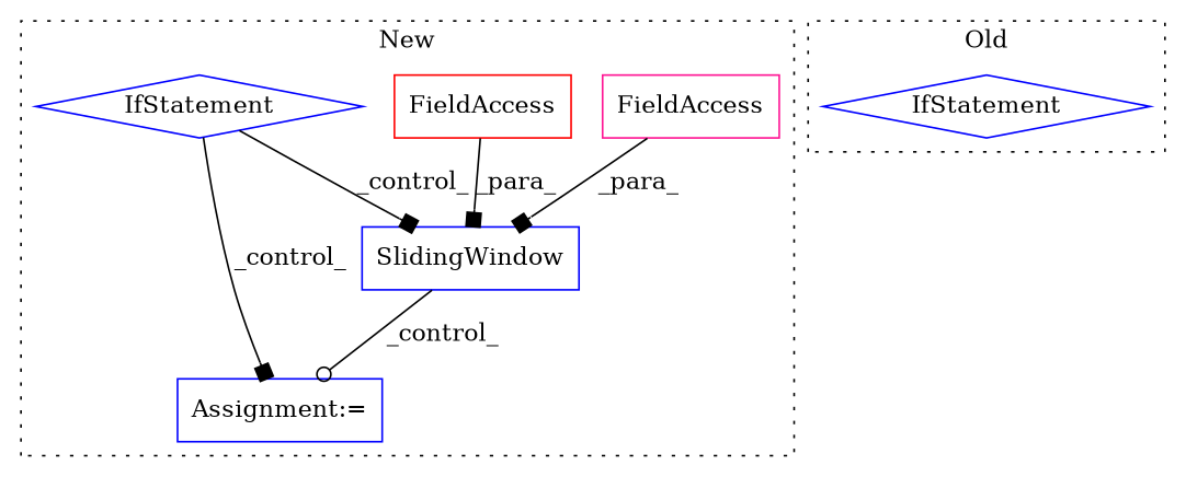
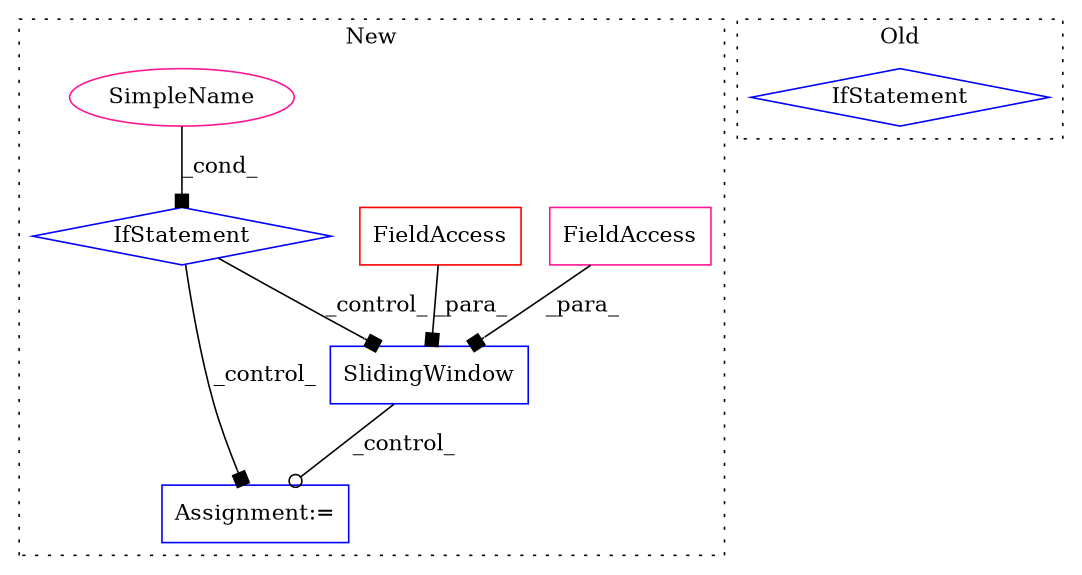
  digraph {
    node [a=22 color=blue l="4,2" shape=box]
    edge [arrowhead=box]
    n1 [a=32 l="14,1" label=SlidingWindow s="1820,1857"]
    n2 [color=deeppink l=13 label=FieldAccess s=1834]
    n3 [color=red l=9 label=FieldAccess s=1848]
+   n4 [a=42 color=deeppink label=SimpleName shape=ellipse l=""]
    n5 [a=25 label=IfStatement s="1765,1799" shape=diamond]
    n6 [a=7 l=1 label="Assignment:=" s=1819]
    n7 [a=25 label=IfStatement s="1385,1407" shape=diamond]
    subgraph cluster_1 {
      label=New
      style=dotted
      n1
      n2
      n3
+     n4
      n5
      n6
    }
    subgraph cluster_2 {
      label=Old
      style=dotted
      n7
    }
    n1 -> n6 [arrowhead=odot label=_control_]
    n2 -> n1 [label=_para_]
    n3 -> n1 [label=_para_]
+   n4 -> n5 [label=_cond_]
    n5 -> n1 [label=_control_]
    n5 -> n6 [label=_control_]
  }
